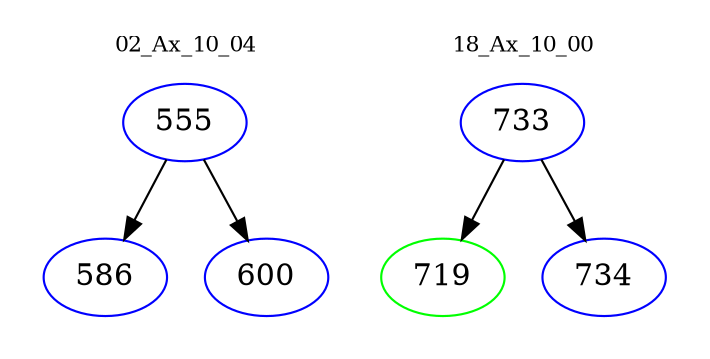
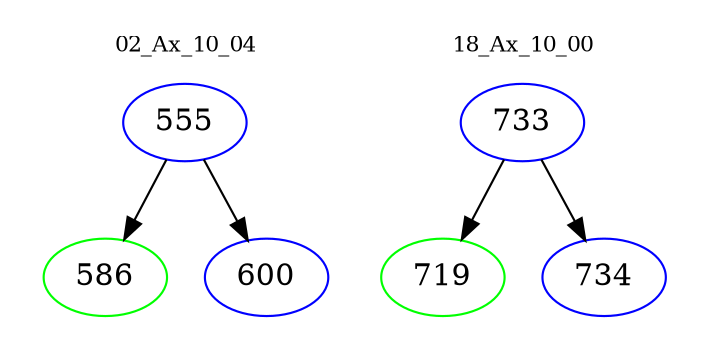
  digraph {
    node [color=blue]
    edge [color=black]
    n1 [label=555]
-   n2 [label=586]
+   n2 [color=green label=586]
    n3 [label=600]
    n4 [label=733]
    n5 [color=green label=719]
    n6 [label=734]
    subgraph cluster_1 {
      color=white
      fontsize=10
      label="02_Ax_10_04"
      n1
      n2
      n3
    }
    subgraph cluster_2 {
      color=white
      fontsize=10
      label="18_Ax_10_00"
      n4
      n5
      n6
    }
    n1 -> n2
    n1 -> n3
    n4 -> n5
    n4 -> n6
  }
